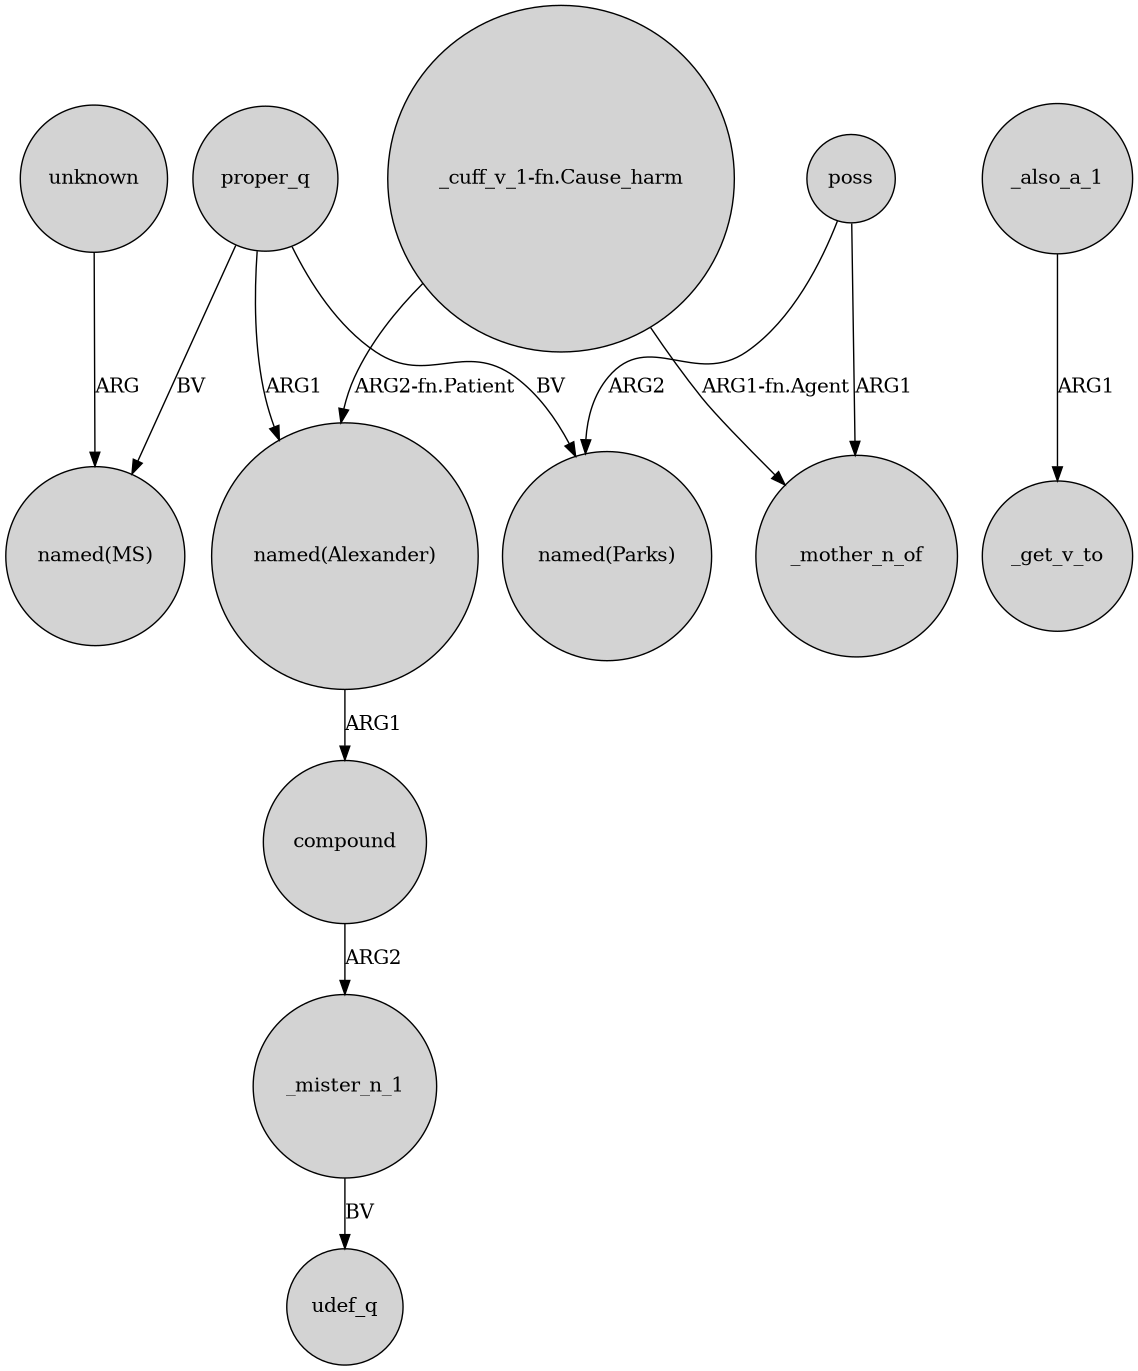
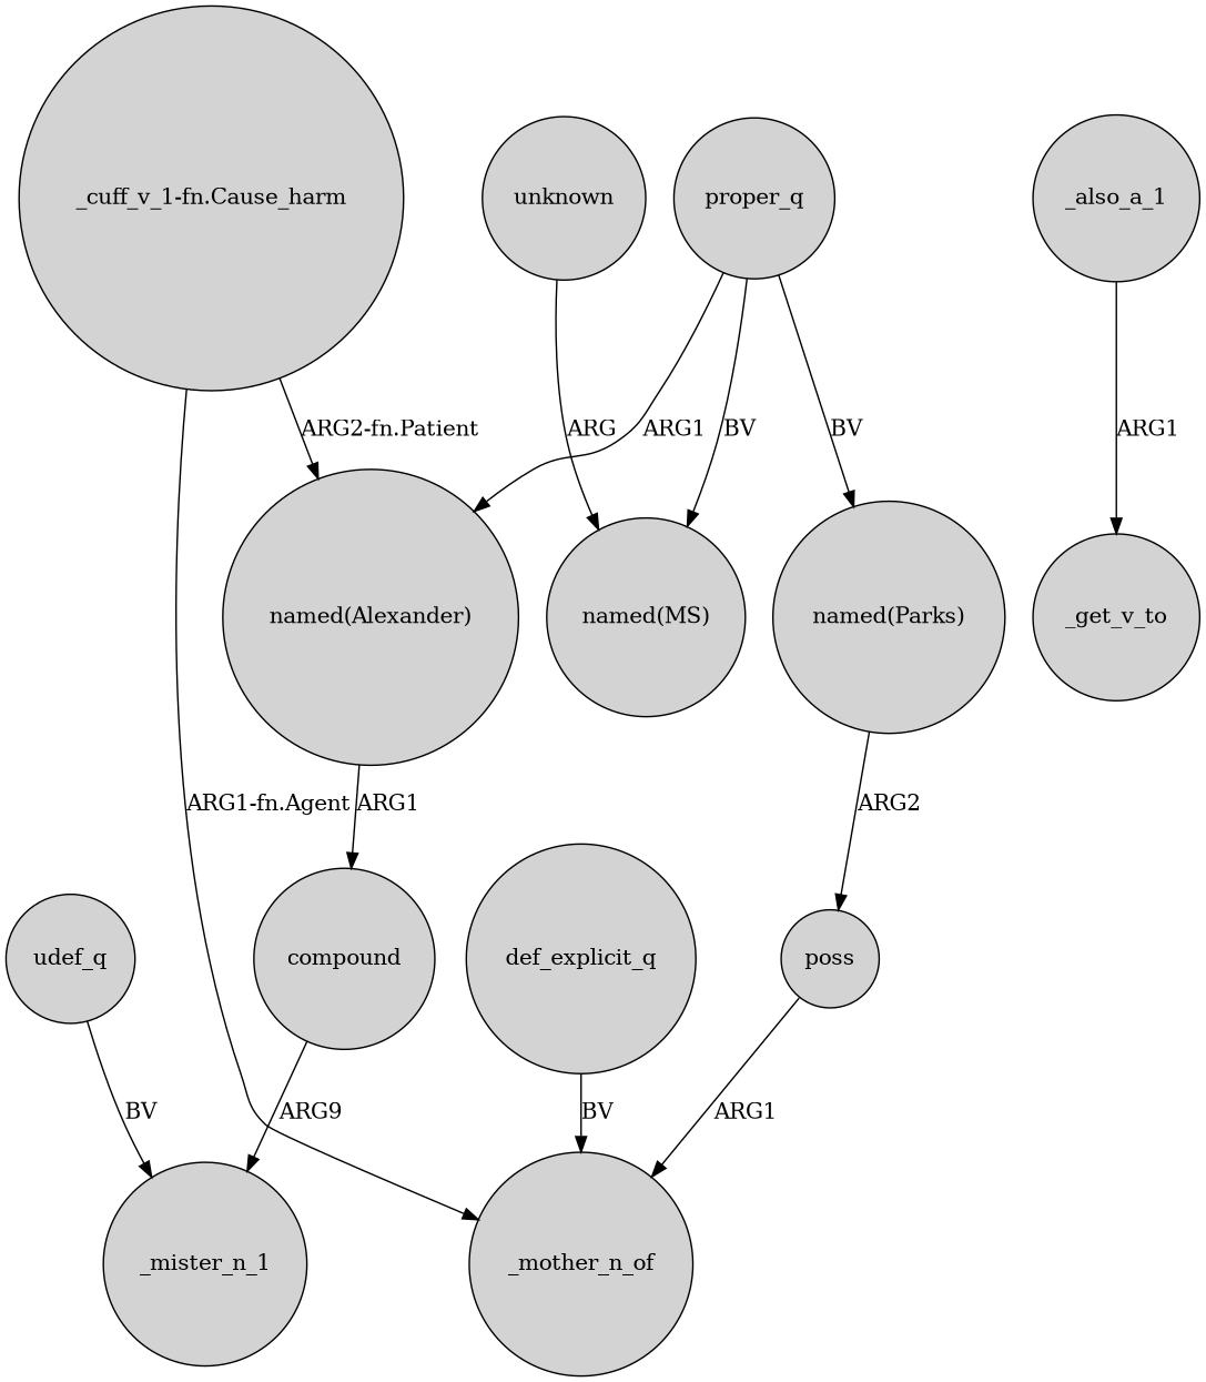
  digraph {
    node [shape=circle style=filled]
    "_cuff_v_1-fn.Cause_harm"
    "named(Alexander)"
    _mother_n_of
    compound
    udef_q
    _mister_n_1
    unknown
    "named(MS)"
    _also_a_1
    _get_v_to
    proper_q
    "named(Parks)"
    poss
+   def_explicit_q
    "_cuff_v_1-fn.Cause_harm" -> "named(Alexander)" [label="ARG2-fn.Patient"]
    "_cuff_v_1-fn.Cause_harm" -> _mother_n_of [label="ARG1-fn.Agent"]
    "named(Alexander)" -> compound [label=ARG1]
-   compound -> _mister_n_1 [label=ARG2]
-   _mister_n_1 -> udef_q [label=BV]
+   compound -> _mister_n_1 [label=ARG9]
+   udef_q -> _mister_n_1 [label=BV]
    unknown -> "named(MS)" [label=ARG]
    _also_a_1 -> _get_v_to [label=ARG1]
    proper_q -> "named(Alexander)" [label=ARG1]
    proper_q -> "named(MS)" [label=BV]
    proper_q -> "named(Parks)" [label=BV]
    poss -> _mother_n_of [label=ARG1]
-   poss -> "named(Parks)" [label=ARG2]
+   "named(Parks)" -> poss [label=ARG2]
+   def_explicit_q -> _mother_n_of [label=BV]
  }
